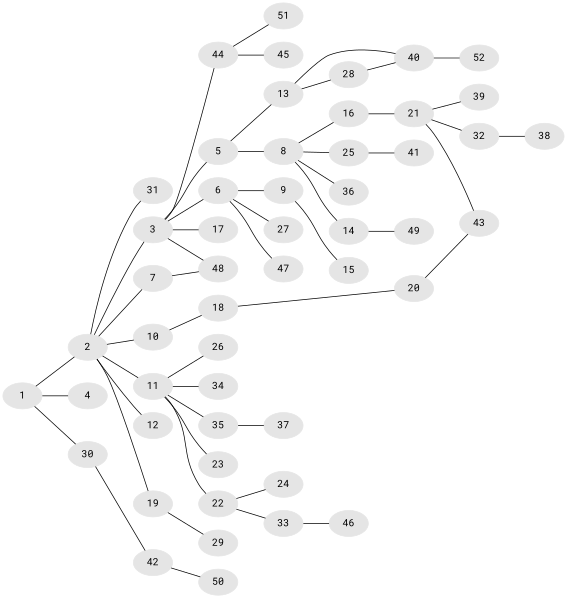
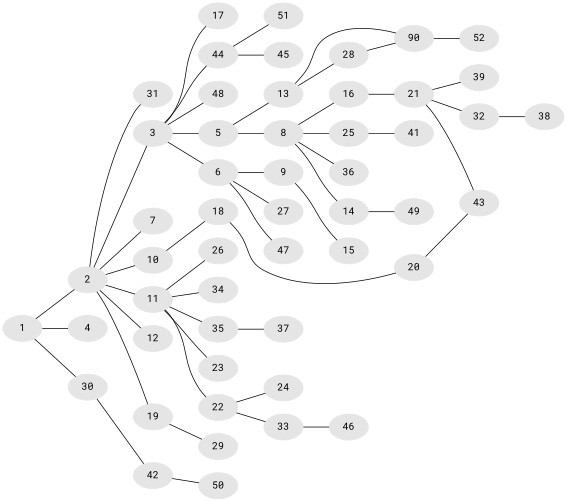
  graph {
    fontname="Roboto Mono"
    rankdir=LR
    node [color=gray90 fontname="Roboto Mono" style=filled]
    edge [fontname="Roboto Mono"]
    1
    2
    4
    30
    3
    7
    10
    11
    12
    19
    31
    42
    5
    6
    17
    44
    48
    18
    23
    22
    26
    34
    35
    29
    8
    13
    9
    27
    47
    45
    51
    14
    16
    25
    36
    28
-   40
+   40 [label=90]
    15
    49
    21
    41
    20
    24
    33
    37
    52
    43
    32
    39
    38
    46
    50
    1 -- 2
    1 -- 4
    1 -- 30
    2 -- 3
    2 -- 7
    2 -- 10
    2 -- 11
    2 -- 12
    2 -- 19
    2 -- 31
    30 -- 42
    3 -- 5
    3 -- 6
    3 -- 17
    3 -- 44
    3 -- 48
-   7 -- 48
    10 -- 18
    11 -- 23
    11 -- 22
    11 -- 26
    11 -- 34
    11 -- 35
    19 -- 29
    42 -- 50
    5 -- 8
    5 -- 13
    6 -- 9
    6 -- 27
    6 -- 47
    44 -- 45
    44 -- 51
    18 -- 20
    22 -- 24
    22 -- 33
    35 -- 37
    8 -- 14
    8 -- 16
    8 -- 25
    8 -- 36
    13 -- 28
    13 -- 40
    9 -- 15
    14 -- 49
    16 -- 21
    25 -- 41
    28 -- 40
    40 -- 52
    21 -- 43
    21 -- 32
    21 -- 39
    20 -- 43
    33 -- 46
    32 -- 38
  }
